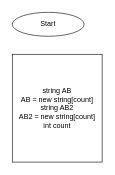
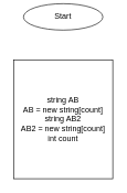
  <mxCell id="0" />
  <mxCell id="1" parent="0" />
- <mxCell id="2" value="Start" style="ellipse;whiteSpace=wrap;html=1;" vertex="1" parent="1"><mxGeometry x="20" y="20" width="120" height="40" as="geometry" /></mxCell>
+ <mxCell id="2" value="Start" style="ellipse;whiteSpace=wrap;html=1;" vertex="1" parent="1"><mxGeometry x="35" y="5" width="120" height="40" as="geometry" /></mxCell>
  <mxCell id="3" value="string AB&lt;br&gt;AB = new string[count]&lt;br&gt;string AB2&lt;br&gt;AB2 = new string[count]&lt;br&gt;int count&lt;br&gt;" style="rounded=0;whiteSpace=wrap;html=1;" vertex="1" parent="1"><mxGeometry x="20" y="90" width="150" height="180" as="geometry" /></mxCell>
